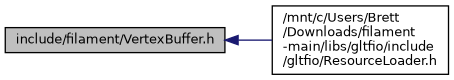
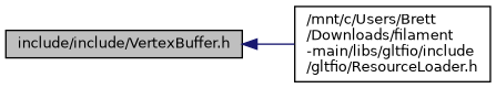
  digraph {
    rankdir=LR
    node [color=black fontname=Helvetica fontsize=10 shape=record]
-   n1 [fillcolor=grey75 fontcolor=black height=0.2 label="include/filament/VertexBuffer.h" style=filled width=0.4]
+   n1 [fillcolor=grey75 fontcolor=black height=0.2 label="include/include/VertexBuffer.h" style=filled width=0.4]
    n2 [height=0.2 label="/mnt/c/Users/Brett\l/Downloads/filament\l-main/libs/gltfio/include\l/gltfio/ResourceLoader.h" width=0.4]
    n1 -> n2 [color=midnightblue dir=back fontname=Helvetica fontsize=10 labelfontname=Helvetica labelfontsize=10 style=solid]
  }
